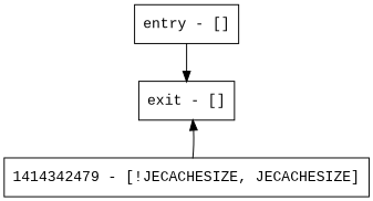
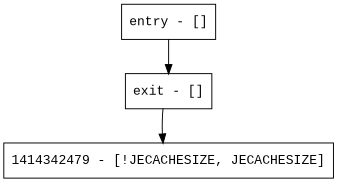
  digraph {
    fontname="Liberation Mono"
    node [fontname="Liberation Mono" shape=record]
    edge [fontname="Liberation Mono"]
    n1 [label="entry - []"]
    n2 [label="exit - []"]
    n3 [label="1414342479 - [!JECACHESIZE, JECACHESIZE]"]
    n1 -> n2
-   n3 -> n2
+   n2 -> n3
  }
